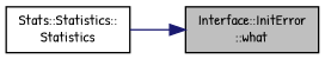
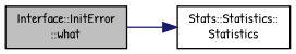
  digraph {
    rankdir=RL
    fontname="Patrick Hand"
    node [color=black fontname="Patrick Hand" fontsize=10 shape=record style=filled]
    n1 [fillcolor=grey75 fontcolor=black height=0.2 label="Interface::InitError\l::what" width=0.4]
    n2 [fillcolor=white height=0.2 label="Stats::Statistics::\lStatistics" width=0.4]
-   n1 -> n2 [color=midnightblue dir=back fontname="Patrick Hand" fontsize=10 labelfontname=Helvetica labelfontsize=10 style=solid]
+   n2 -> n1 [color=midnightblue dir=back fontname="Patrick Hand" fontsize=10 labelfontname=Helvetica labelfontsize=10 style=solid]
  }
